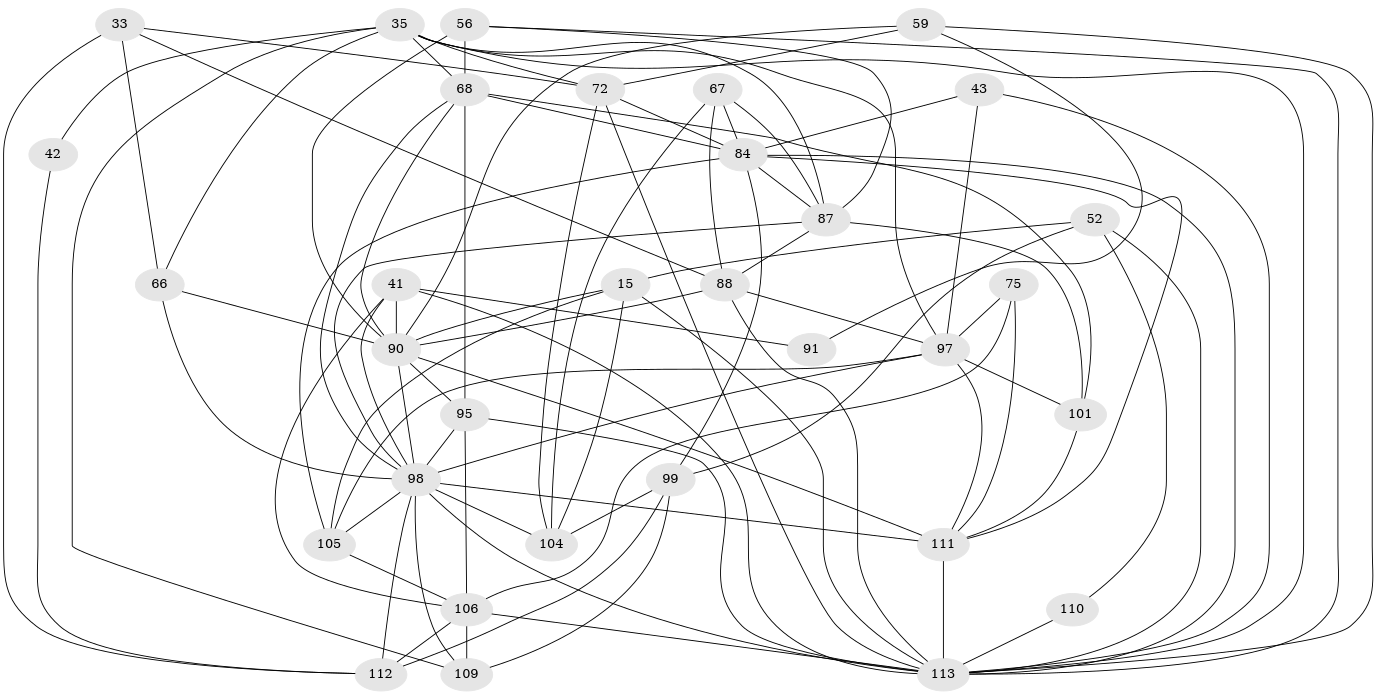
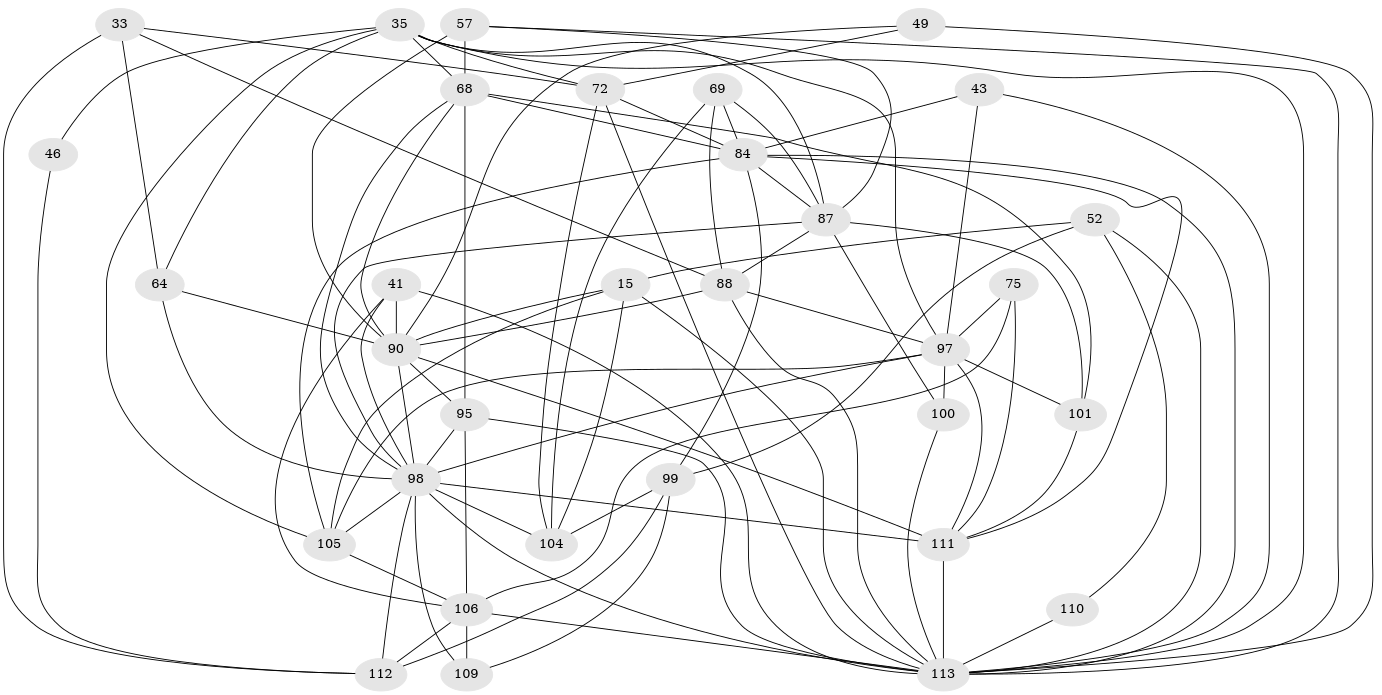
  graph {
    node [color=gray90 style=filled]
    n1 [label=35 super="+27+16"]
-   46 [label=42]
-   66 [super="+45"]
+   46
+   66 [super="+45" label=64]
    68 [super="+56+67"]
    72 [super="+10+55"]
    87 [super="+81+61"]
    97 [super="+96+19"]
    109 [super="+76"]
    113 [super="+70+89"]
    112 [super="+23+92"]
    90 [super="+4+77+32+53"]
    98 [super="+73+93+59+94"]
    84 [super="+39"]
    95 [super="+26"]
    101 [super="+82"]
    104 [super="+24+102"]
    88 [super="+15+44"]
+   100 [super="+37"]
    111 [super="+108+107"]
    105 [super="+11+22+51"]
    33
    41 [super="+1+29"]
-   91
    106 [super="+14+17"]
    99 [super="+62"]
    43
-   49 [super="+42" label=59]
+   49 [super="+42"]
    52 [super="+50"]
    n29 [label=15 super="+78"]
    110
-   57 [super="+21" label=56]
-   69 [label=67]
+   57 [super="+21"]
+   69
    75
    n1 -- 46 [weight=2]
    n1 -- 66
    n1 -- 68 [weight=2]
    n1 -- 72
    n1 -- 87
    n1 -- 97
-   n1 -- 109
+   n1 -- 105
    n1 -- 113
    46 -- 112 [weight=2]
    66 -- 90 [weight=2]
    66 -- 98 [weight=2]
    68 -- 90
    68 -- 98
    68 -- 84 [weight=2]
    68 -- 95 [weight=2]
    68 -- 101 [weight=2]
    72 -- 113
    72 -- 84
    72 -- 104 [weight=2]
    87 -- 98
    87 -- 101
    87 -- 88
+   87 -- 100
    97 -- 98
    97 -- 101 [weight=2]
+   97 -- 100 [weight=4]
    97 -- 111 [weight=2]
    97 -- 105
    90 -- 98
    90 -- 95
    90 -- 111 [weight=3]
    98 -- 109
    98 -- 113 [weight=2]
    98 -- 112 [weight=2]
    98 -- 104 [weight=3]
    98 -- 111 [weight=3]
    98 -- 105 [weight=3]
    84 -- 87
    84 -- 113 [weight=2]
    84 -- 111
    84 -- 105 [weight=2]
    84 -- 99
    95 -- 113
    95 -- 98
    95 -- 106
    101 -- 111
    88 -- 97
    88 -- 113 [weight=3]
    88 -- 90 [weight=3]
+   100 -- 113
    111 -- 113 [weight=3]
    105 -- 106 [weight=2]
    33 -- 66
    33 -- 72
    33 -- 112
    33 -- 88
    41 -- 113
    41 -- 90 [weight=3]
    41 -- 98
-   41 -- 91 [weight=2]
    41 -- 106
    106 -- 109 [weight=3]
    106 -- 113
    106 -- 112
    99 -- 109
    99 -- 112
    99 -- 104
    43 -- 97 [weight=2]
    43 -- 113
    43 -- 84
    49 -- 72 [weight=2]
    49 -- 113
    49 -- 90
-   49 -- 91 [weight=2]
    52 -- 113
    52 -- 99 [weight=2]
    52 -- n29
    52 -- 110 [weight=2]
    n29 -- 113
    n29 -- 90
    n29 -- 104
    n29 -- 105 [weight=2]
    110 -- 113 [weight=2]
    57 -- 68 [weight=2]
    57 -- 87
    57 -- 113
    57 -- 90 [weight=2]
    69 -- 87
    69 -- 84
    69 -- 104
    69 -- 88
    75 -- 97 [weight=2]
    75 -- 111
    75 -- 106
  }
